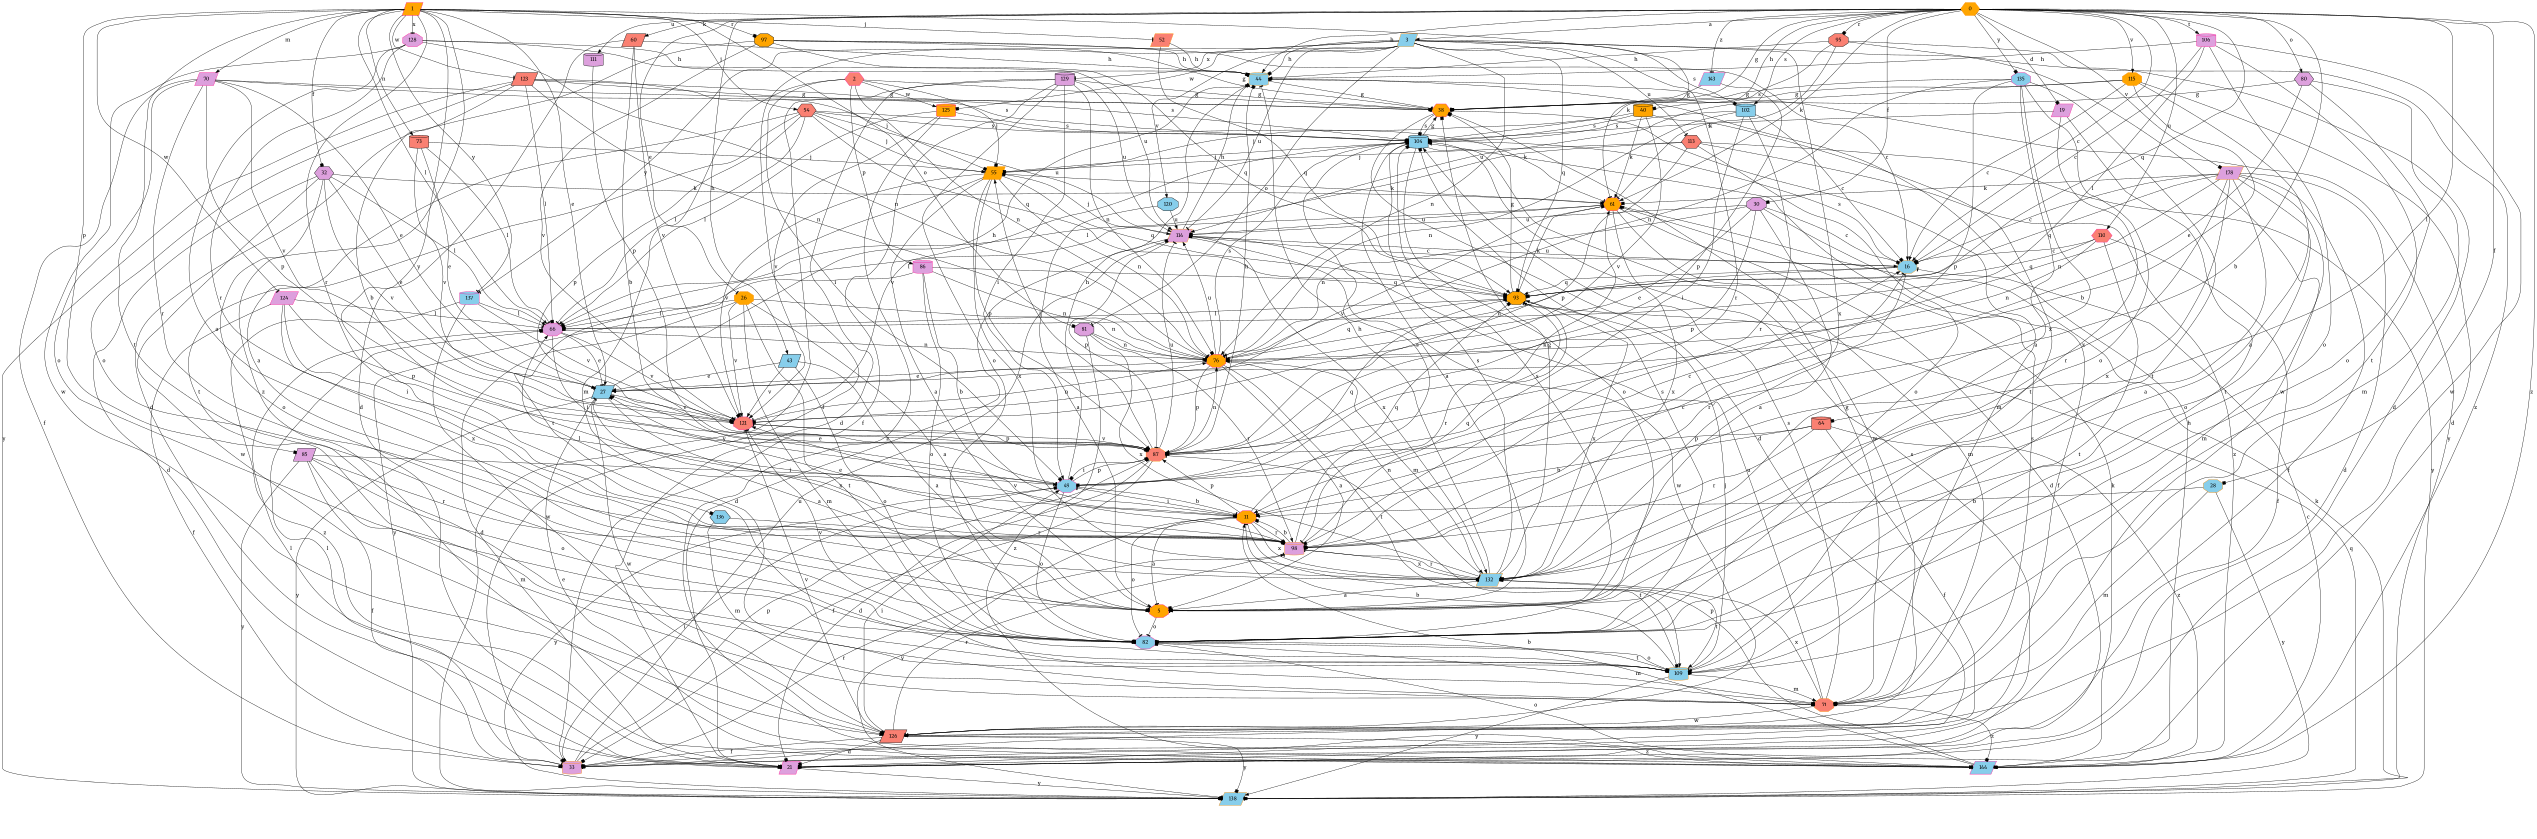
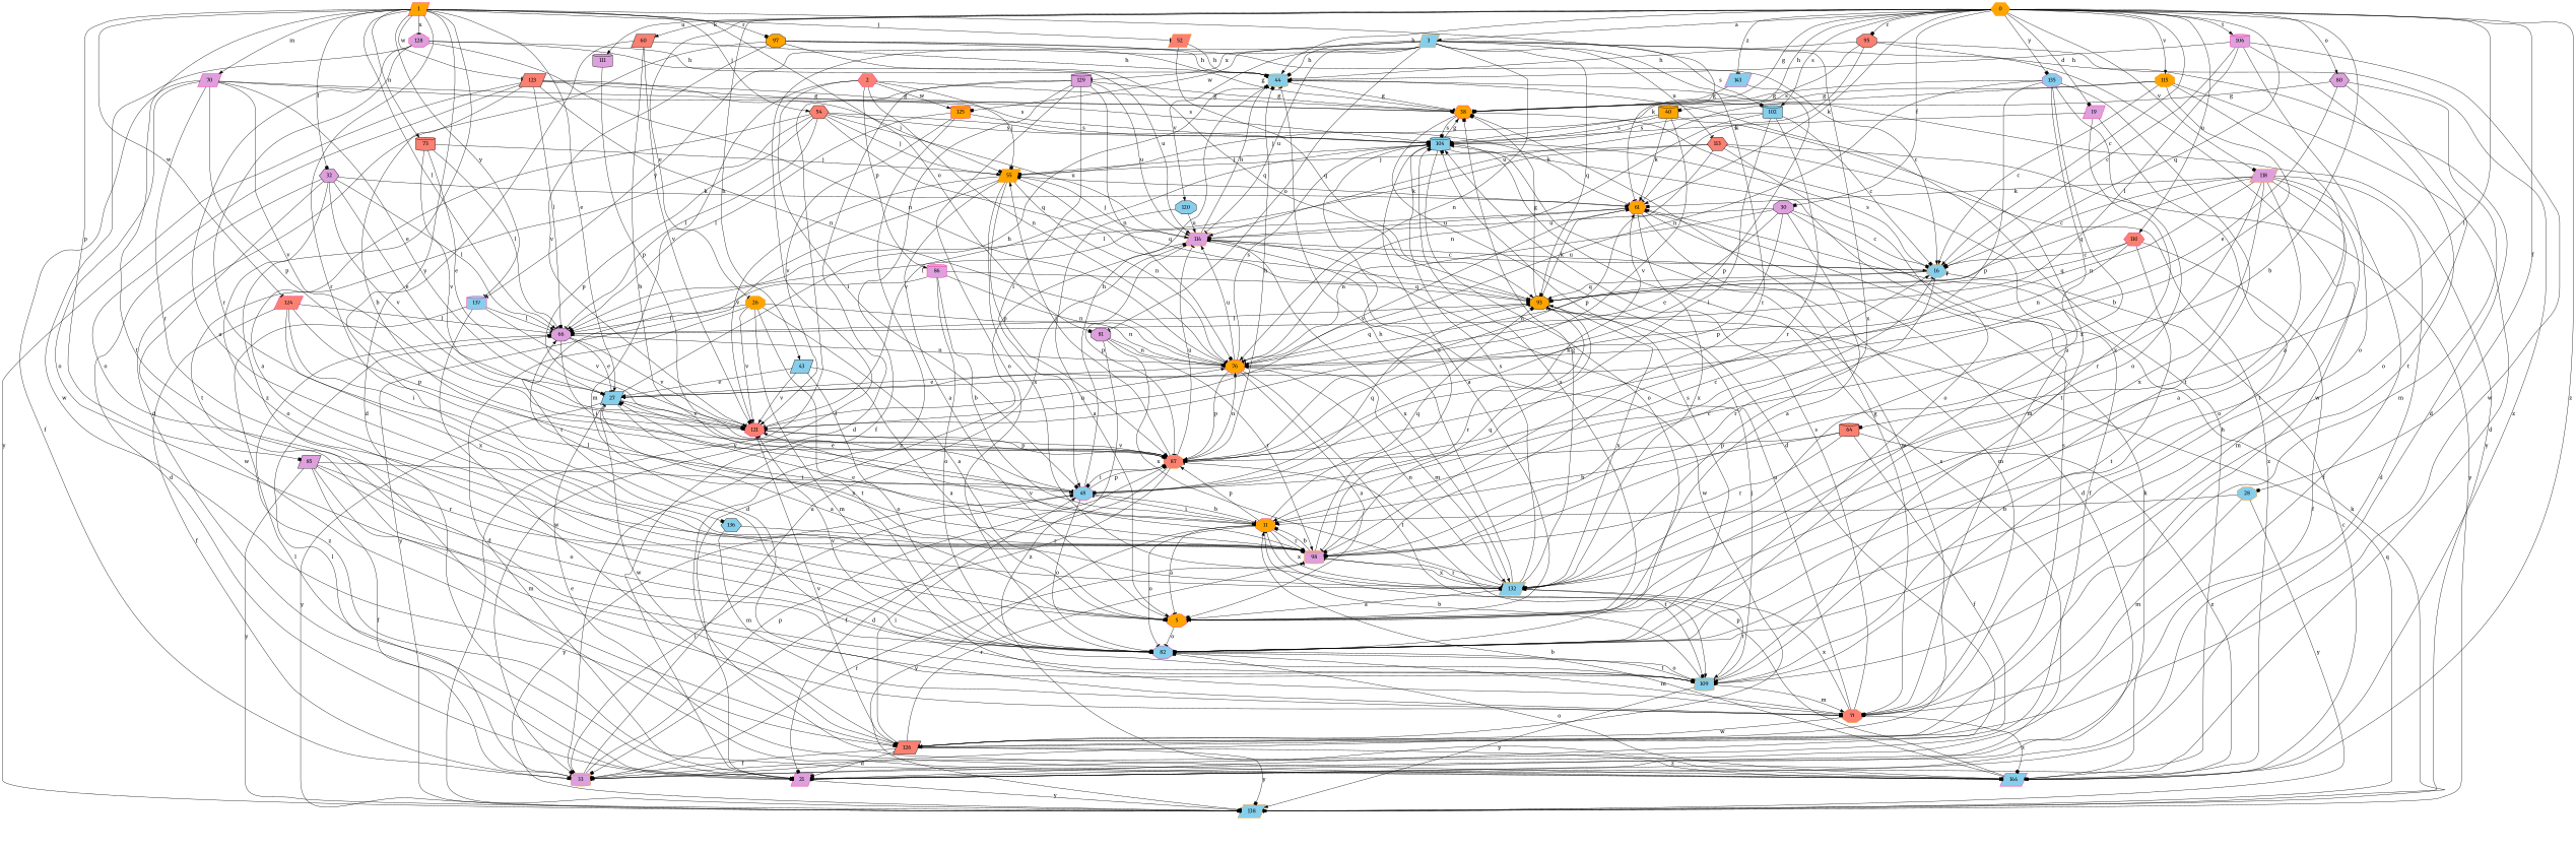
  strict digraph {
    fontname=Merriweather
    node [color=black fillcolor=skyblue fontname=Merriweather shape=octagon style=filled]
    edge [arrowhead=normal fontname=Merriweather]
    0 [color=darkorange fillcolor=orange shape=hexagon]
    3 [color=darkorange shape=parallelogram]
    11 [color=deeppink fillcolor=orange]
    16 [color=darkorange]
    19 [color=deeppink fillcolor=plum shape=parallelogram]
    26 [color=darkorange fillcolor=orange]
    28 [color=darkorange]
    30 [fillcolor=plum]
    38 [color=deeppink fillcolor=orange shape=hexagon]
    40 [fillcolor=orange shape=cylinder]
    43 [shape=parallelogram]
    44 [color=darkorange shape=cylinder]
    60 [fillcolor=salmon shape=parallelogram]
    61 [color=deeppink fillcolor=orange shape=hexagon]
    64 [fillcolor=salmon shape=cylinder]
    80 [fillcolor=plum shape=hexagon]
    93 [fillcolor=orange]
    95 [fillcolor=salmon]
    102 [shape=cylinder]
    106 [color=deeppink fillcolor=plum shape=cylinder]
    110 [color=deeppink fillcolor=salmon shape=hexagon]
    111 [fillcolor=plum shape=cylinder]
    115 [color=darkorange fillcolor=orange]
-   118 [color=darkorange fillcolor=plum shape=parallelogram label=178]
+   118 [color=darkorange fillcolor=plum shape=parallelogram]
    135 [color=deeppink]
    143 [color=deeppink shape=parallelogram]
    144 [color=deeppink shape=parallelogram]
    81 [fillcolor=plum]
    98 [color=darkorange fillcolor=plum shape=cylinder]
    137 [color=deeppink shape=cylinder]
    76 [color=deeppink fillcolor=orange]
    125 [color=deeppink fillcolor=orange shape=cylinder]
    33 [color=darkorange fillcolor=plum shape=cylinder]
    113 [fillcolor=salmon shape=hexagon]
    114 [color=darkorange fillcolor=plum shape=parallelogram]
    120
    126 [fillcolor=salmon shape=parallelogram]
    129 [fillcolor=plum shape=cylinder]
    132 [color=darkorange shape=parallelogram]
    109 [color=darkorange shape=cylinder]
    49 [color=deeppink]
    5 [color=deeppink fillcolor=orange]
    82 [color=deeppink]
    87 [color=darkorange fillcolor=salmon]
    138 [color=darkorange shape=parallelogram]
    104 [shape=cylinder]
-   66 [color=deeppink fillcolor=plum]
+   66 [fillcolor=plum]
    71 [color=darkorange fillcolor=salmon]
    21 [color=deeppink fillcolor=plum shape=parallelogram]
    121 [color=deeppink fillcolor=salmon]
    27 [shape=parallelogram]
    55 [color=darkorange fillcolor=orange shape=parallelogram]
    1 [color=deeppink fillcolor=orange shape=parallelogram]
    32 [fillcolor=plum shape=hexagon]
    52 [color=darkorange fillcolor=salmon shape=parallelogram]
    54 [fillcolor=salmon shape=hexagon]
    70 [color=deeppink fillcolor=plum shape=parallelogram]
    73 [fillcolor=salmon shape=cylinder]
    85 [fillcolor=plum shape=parallelogram]
    97 [fillcolor=orange]
    123 [fillcolor=salmon shape=parallelogram]
-   124 [color=deeppink fillcolor=plum shape=parallelogram]
+   124 [color=deeppink fillcolor=salmon shape=parallelogram]
    128 [color=deeppink fillcolor=plum]
    136 [shape=hexagon]
    2 [color=deeppink fillcolor=salmon shape=hexagon]
    86 [color=deeppink fillcolor=plum shape=cylinder]
    0 -> 3 [label=a]
    0 -> 11 [arrowhead=tee label=b]
    0 -> 16 [label=c]
    0 -> 19 [arrowhead=box label=d]
    0 -> 26 [arrowhead=tee label=e]
    0 -> 28 [arrowhead=box label=f]
    0 -> 30 [arrowhead=box label=f]
    0 -> 38 [label=g]
    0 -> 40 [arrowhead=box label=h]
    0 -> 43 [label=h]
    0 -> 44 [label=h]
    0 -> 60 [label=k]
    0 -> 61 [label=k]
    0 -> 64 [arrowhead=box label=l]
    0 -> 80 [label=o]
    0 -> 93 [label=q]
    0 -> 95 [arrowhead=box label=r]
    0 -> 102 [label=s]
    0 -> 106 [label=t]
    0 -> 110 [label=u]
    0 -> 111 [label=u]
    0 -> 115 [label=v]
    0 -> 118 [arrowhead=box label=v]
    0 -> 135 [arrowhead=box label=y]
    0 -> 143 [arrowhead=tee label=z]
    0 -> 144 [arrowhead=box label=z]
    3 -> 44 [arrowhead=box label=h]
    3 -> 93 [arrowhead=box label=q]
    3 -> 102 [arrowhead=box label=s]
    3 -> 81 [arrowhead=tee label=o]
    3 -> 98 [arrowhead=box label=r]
    3 -> 137 [arrowhead=tee label=y]
    3 -> 76 [label=n]
    3 -> 125 [arrowhead=box label=w]
    3 -> 33 [arrowhead=box label=f]
    3 -> 113 [arrowhead=tee label=u]
    3 -> 114 [arrowhead=tee label=u]
    3 -> 120 [label=v]
    3 -> 126 [arrowhead=tee label=w]
    3 -> 129 [arrowhead=tee label=x]
    3 -> 132 [arrowhead=box label=x]
    11 -> 93 [arrowhead=box label=q]
    11 -> 98 [label=r]
    11 -> 132 [arrowhead=tee label=x]
    11 -> 109 [arrowhead=box label=t]
    11 -> 49 [arrowhead=tee label=i]
    11 -> 5 [arrowhead=tee label=a]
    11 -> 82 [arrowhead=tee label=o]
    11 -> 87 [label=p]
    11 -> 138 [arrowhead=tee label=y]
    16 -> 93 [label=q]
    16 -> 98 [label=r]
    16 -> 76 [label=n]
    16 -> 114 [arrowhead=box label=u]
    16 -> 104 [arrowhead=box label=s]
    19 -> 132 [arrowhead=tee label=x]
    19 -> 109 [arrowhead=box label=t]
    19 -> 104 [arrowhead=box label=s]
    26 -> 76 [arrowhead=box label=n]
    26 -> 109 [arrowhead=box label=t]
    26 -> 5 [arrowhead=box label=a]
    26 -> 66 [arrowhead=box label=l]
    26 -> 71 [arrowhead=box label=m]
    26 -> 21 [label=d]
    26 -> 121 [label=v]
    28 -> 11 [label=b]
    28 -> 138 [label=y]
    28 -> 71 [arrowhead=tee label=m]
    30 -> 16 [arrowhead=box label=c]
    30 -> 76 [arrowhead=tee label=n]
    30 -> 33 [label=f]
    30 -> 114 [arrowhead=tee label=u]
    30 -> 5 [arrowhead=tee label=a]
    30 -> 87 [arrowhead=box label=p]
    30 -> 27 [label=e]
    38 -> 104 [arrowhead=box label=s]
    38 -> 71 [arrowhead=box label=m]
    38 -> 21 [label=d]
    40 -> 61 [label=k]
    40 -> 109 [arrowhead=tee label=t]
    40 -> 104 [arrowhead=tee label=s]
    40 -> 121 [arrowhead=box label=v]
    40 -> 55 [arrowhead=tee label=j]
    43 -> 5 [label=a]
    43 -> 82 [arrowhead=box label=o]
    43 -> 121 [label=v]
    43 -> 27 [label=e]
    44 -> 38 [arrowhead=tee label=g]
    44 -> 138 [arrowhead=box label=y]
    60 -> 11 [label=b]
    60 -> 44 [label=h]
    60 -> 21 [arrowhead=box label=d]
    60 -> 121 [arrowhead=box label=v]
    61 -> 114 [arrowhead=box label=u]
    61 -> 132 [arrowhead=box label=x]
    61 -> 66 [arrowhead=box label=l]
    61 -> 71 [label=m]
    61 -> 21 [arrowhead=tee label=d]
    61 -> 121 [arrowhead=tee label=v]
    64 -> 11 [arrowhead=box label=b]
    64 -> 144 [label=z]
    64 -> 98 [arrowhead=tee label=r]
    64 -> 33 [arrowhead=tee label=f]
    64 -> 87 [arrowhead=tee label=p]
    80 -> 38 [arrowhead=tee label=g]
    80 -> 82 [arrowhead=tee label=o]
    80 -> 71 [arrowhead=box label=m]
    80 -> 27 [label=e]
    93 -> 38 [arrowhead=box label=g]
    93 -> 61 [arrowhead=box label=k]
    93 -> 98 [arrowhead=tee label=r]
    93 -> 132 [arrowhead=box label=x]
    93 -> 66 [arrowhead=box label=l]
    95 -> 44 [label=h]
    95 -> 61 [arrowhead=tee label=k]
    95 -> 144 [label=z]
    95 -> 104 [arrowhead=tee label=s]
    95 -> 21 [arrowhead=tee label=d]
    102 -> 16 [arrowhead=box label=c]
    102 -> 98 [arrowhead=box label=r]
    102 -> 76 [arrowhead=tee label=n]
    102 -> 49 [arrowhead=box label=i]
    102 -> 104 [label=s]
    106 -> 16 [arrowhead=box label=c]
    106 -> 44 [label=h]
    106 -> 126 [label=w]
    106 -> 109 [arrowhead=tee label=t]
    106 -> 82 [label=o]
    106 -> 66 [arrowhead=box label=l]
    110 -> 16 [arrowhead=box label=c]
    110 -> 93 [arrowhead=tee label=q]
    110 -> 76 [label=n]
    110 -> 33 [arrowhead=tee label=f]
    110 -> 109 [arrowhead=box label=t]
    111 -> 87 [arrowhead=box label=p]
    115 -> 11 [label=b]
    115 -> 16 [label=c]
    115 -> 38 [label=g]
    115 -> 114 [label=u]
    115 -> 5 [label=a]
    115 -> 21 [arrowhead=box label=d]
    118 -> 16 [arrowhead=box label=c]
    118 -> 61 [arrowhead=box label=k]
    118 -> 93 [arrowhead=box label=q]
    118 -> 98 [arrowhead=box label=r]
    118 -> 76 [arrowhead=box label=n]
    118 -> 33 [arrowhead=box label=f]
    118 -> 132 [label=x]
    118 -> 5 [label=a]
    118 -> 82 [arrowhead=box label=o]
    118 -> 71 [arrowhead=box label=m]
    118 -> 21 [arrowhead=tee label=d]
    135 -> 38 [arrowhead=box label=g]
    135 -> 76 [label=n]
    135 -> 132 [arrowhead=tee label=x]
    135 -> 109 [label=t]
    135 -> 5 [label=a]
    135 -> 82 [arrowhead=tee label=o]
    135 -> 87 [arrowhead=box label=p]
    143 -> 38 [arrowhead=box label=g]
    143 -> 87 [label=p]
    144 -> 11 [label=b]
    144 -> 16 [arrowhead=tee label=c]
    144 -> 44 [arrowhead=box label=h]
    144 -> 61 [arrowhead=box label=k]
    144 -> 82 [arrowhead=box label=o]
    144 -> 87 [arrowhead=tee label=p]
    144 -> 27 [arrowhead=tee label=e]
    81 -> 144 [label=z]
    81 -> 98 [label=r]
    81 -> 76 [label=n]
    81 -> 132 [arrowhead=tee label=x]
    98 -> 11 [arrowhead=box label=b]
    98 -> 16 [arrowhead=tee label=c]
    98 -> 93 [label=q]
    98 -> 132 [arrowhead=tee label=x]
    98 -> 104 [arrowhead=box label=s]
    98 -> 66 [label=l]
    98 -> 121 [label=v]
    98 -> 27 [arrowhead=box label=e]
    137 -> 144 [arrowhead=box label=z]
    137 -> 126 [label=w]
    137 -> 66 [arrowhead=tee label=l]
    137 -> 121 [arrowhead=tee label=v]
    76 -> 93 [arrowhead=box label=q]
    76 -> 114 [label=u]
    76 -> 132 [label=m]
    76 -> 109 [label=t]
    76 -> 5 [arrowhead=box label=a]
    76 -> 87 [label=p]
    76 -> 104 [arrowhead=box label=s]
    76 -> 27 [label=e]
    125 -> 144 [label=z]
    125 -> 104 [label=s]
    125 -> 66 [label=l]
    125 -> 121 [label=v]
    33 -> 98 [label=r]
    33 -> 114 [arrowhead=box label=u]
    33 -> 49 [arrowhead=box label=i]
    33 -> 87 [arrowhead=box label=p]
    33 -> 66 [arrowhead=box label=l]
    113 -> 144 [label=z]
    113 -> 82 [arrowhead=tee label=o]
    113 -> 87 [arrowhead=box label=p]
    113 -> 138 [arrowhead=tee label=y]
    113 -> 66 [label=l]
    113 -> 55 [arrowhead=tee label=j]
    114 -> 16 [label=c]
    114 -> 44 [arrowhead=tee label=h]
    114 -> 126 [label=w]
    114 -> 132 [label=x]
    114 -> 87 [arrowhead=tee label=p]
    114 -> 21 [arrowhead=tee label=d]
    114 -> 55 [arrowhead=box label=j]
    120 -> 114 [label=u]
    120 -> 5 [label=a]
    126 -> 144 [label=z]
    126 -> 98 [arrowhead=tee label=r]
    126 -> 33 [arrowhead=box label=f]
    126 -> 49 [label=i]
    126 -> 138 [arrowhead=box label=y]
    126 -> 104 [label=s]
    126 -> 21 [arrowhead=box label=d]
    126 -> 121 [arrowhead=tee label=v]
    129 -> 38 [label=g]
    129 -> 76 [arrowhead=box label=n]
    129 -> 33 [arrowhead=box label=f]
    129 -> 114 [label=u]
    129 -> 49 [label=i]
    129 -> 82 [label=o]
    129 -> 138 [arrowhead=box label=y]
    129 -> 21 [arrowhead=tee label=d]
    132 -> 38 [arrowhead=box label=g]
    132 -> 44 [arrowhead=tee label=h]
    132 -> 98 [arrowhead=tee label=r]
    132 -> 76 [label=n]
    132 -> 109 [label=t]
    132 -> 5 [label=a]
    132 -> 104 [arrowhead=tee label=s]
    109 -> 11 [arrowhead=tee label=b]
    109 -> 93 [arrowhead=tee label=j]
    109 -> 82 [arrowhead=tee label=o]
    109 -> 138 [label=y]
    109 -> 71 [label=m]
    49 -> 11 [arrowhead=tee label=b]
    49 -> 16 [label=c]
    49 -> 44 [arrowhead=box label=h]
    49 -> 61 [label=k]
    49 -> 93 [arrowhead=tee label=q]
    49 -> 82 [arrowhead=box label=o]
    49 -> 87 [arrowhead=box label=p]
    49 -> 138 [arrowhead=tee label=y]
    49 -> 27 [label=e]
    5 -> 82 [arrowhead=tee label=o]
    5 -> 104 [arrowhead=box label=s]
    82 -> 109 [arrowhead=box label=t]
    82 -> 104 [arrowhead=box label=s]
    82 -> 71 [arrowhead=tee label=m]
    82 -> 121 [arrowhead=tee label=v]
    87 -> 44 [arrowhead=box label=h]
    87 -> 76 [label=n]
    87 -> 33 [arrowhead=box label=f]
    87 -> 114 [arrowhead=tee label=u]
    87 -> 49 [arrowhead=box label=i]
    87 -> 21 [arrowhead=box label=d]
    87 -> 121 [arrowhead=tee label=v]
    87 -> 55 [label=j]
    138 -> 61 [label=k]
    138 -> 93 [label=q]
    104 -> 38 [label=g]
    104 -> 126 [label=w]
    104 -> 5 [arrowhead=tee label=a]
    104 -> 82 [arrowhead=tee label=o]
    104 -> 121 [arrowhead=tee label=v]
    104 -> 55 [arrowhead=box label=j]
    66 -> 76 [arrowhead=tee label=n]
    66 -> 49 [arrowhead=tee label=i]
    66 -> 121 [arrowhead=tee label=v]
    66 -> 27 [arrowhead=tee label=e]
    71 -> 38 [arrowhead=box label=g]
    71 -> 144 [arrowhead=box label=z]
    71 -> 114 [arrowhead=box label=u]
    71 -> 126 [label=w]
    71 -> 132 [label=x]
    71 -> 104 [label=s]
    21 -> 138 [arrowhead=box label=y]
    21 -> 104 [label=s]
    21 -> 66 [label=l]
    121 -> 76 [label=n]
    121 -> 87 [arrowhead=box label=p]
    27 -> 44 [label=h]
    27 -> 126 [arrowhead=box label=w]
    27 -> 132 [arrowhead=tee label=x]
    27 -> 5 [arrowhead=tee label=a]
    27 -> 138 [label=y]
    27 -> 121 [label=v]
    55 -> 61 [arrowhead=box label=k]
    55 -> 93 [arrowhead=tee label=q]
    55 -> 76 [arrowhead=tee label=n]
    55 -> 132 [arrowhead=tee label=x]
    55 -> 109 [label=t]
    55 -> 5 [arrowhead=tee label=a]
    55 -> 87 [label=p]
    55 -> 121 [label=v]
    1 -> 61 [arrowhead=tee label=k]
    1 -> 144 [arrowhead=tee label=z]
    1 -> 81 [arrowhead=box label=o]
    1 -> 98 [label=r]
    1 -> 137 [arrowhead=tee label=y]
    1 -> 109 [arrowhead=box label=t]
    1 -> 66 [label=l]
    1 -> 27 [label=e]
    1 -> 32 [arrowhead=box label=f]
    1 -> 52 [arrowhead=tee label=j]
    1 -> 54 [label=j]
    1 -> 70 [label=m]
    1 -> 73 [label=n]
    1 -> 85 [arrowhead=box label=p]
    1 -> 97 [arrowhead=box label=r]
    1 -> 123 [arrowhead=tee label=w]
    1 -> 124 [arrowhead=tee label=w]
    1 -> 128 [arrowhead=tee label=x]
    1 -> 136 [arrowhead=box label=y]
    32 -> 61 [arrowhead=tee label=k]
    32 -> 126 [arrowhead=box label=w]
    32 -> 82 [arrowhead=box label=o]
    32 -> 66 [label=l]
    32 -> 21 [label=d]
    32 -> 121 [label=v]
    32 -> 27 [label=e]
    52 -> 44 [arrowhead=tee label=h]
    52 -> 93 [label=q]
    54 -> 61 [arrowhead=tee label=k]
    54 -> 93 [arrowhead=box label=q]
    54 -> 114 [label=u]
    54 -> 109 [arrowhead=box label=t]
    54 -> 5 [arrowhead=box label=a]
    54 -> 87 [label=p]
    54 -> 104 [arrowhead=box label=s]
    54 -> 66 [arrowhead=tee label=l]
    54 -> 55 [label=j]
    70 -> 38 [arrowhead=box label=g]
    70 -> 98 [arrowhead=box label=r]
    70 -> 33 [arrowhead=box label=f]
    70 -> 82 [arrowhead=tee label=o]
    70 -> 87 [arrowhead=box label=p]
    70 -> 104 [label=s]
    70 -> 121 [arrowhead=box label=v]
    70 -> 27 [arrowhead=tee label=e]
    73 -> 66 [arrowhead=tee label=l]
    73 -> 121 [label=v]
    73 -> 27 [label=e]
    73 -> 55 [label=j]
    85 -> 98 [arrowhead=box label=r]
    85 -> 33 [arrowhead=tee label=f]
    85 -> 49 [label=i]
    85 -> 82 [label=o]
    85 -> 138 [label=y]
    85 -> 71 [arrowhead=box label=m]
    97 -> 16 [label=c]
    97 -> 38 [arrowhead=tee label=g]
    97 -> 44 [arrowhead=box label=h]
    97 -> 93 [label=q]
    97 -> 21 [arrowhead=box label=d]
    97 -> 121 [label=v]
    123 -> 11 [arrowhead=box label=b]
    123 -> 38 [arrowhead=tee label=g]
    123 -> 76 [arrowhead=tee label=n]
    123 -> 82 [arrowhead=tee label=o]
    123 -> 138 [arrowhead=box label=y]
    123 -> 104 [arrowhead=box label=s]
    123 -> 66 [arrowhead=box label=l]
    123 -> 55 [arrowhead=box label=j]
    124 -> 33 [label=f]
    124 -> 132 [arrowhead=box label=x]
    124 -> 49 [arrowhead=tee label=i]
    124 -> 87 [label=p]
    124 -> 66 [arrowhead=tee label=l]
    128 -> 44 [arrowhead=box label=h]
    128 -> 98 [arrowhead=tee label=r]
    128 -> 76 [arrowhead=tee label=n]
    128 -> 114 [label=u]
    128 -> 126 [label=w]
    128 -> 5 [arrowhead=tee label=a]
    136 -> 98 [arrowhead=box label=r]
    136 -> 71 [arrowhead=box label=m]
    2 -> 38 [arrowhead=tee label=g]
    2 -> 76 [arrowhead=tee label=n]
    2 -> 125 [label=w]
    2 -> 49 [arrowhead=box label=i]
    2 -> 71 [arrowhead=box label=m]
    2 -> 55 [arrowhead=box label=j]
    2 -> 86 [label=p]
    86 -> 11 [arrowhead=tee label=b]
    86 -> 93 [arrowhead=box label=q]
    86 -> 76 [arrowhead=tee label=n]
    86 -> 82 [label=o]
    86 -> 138 [label=y]
  }
